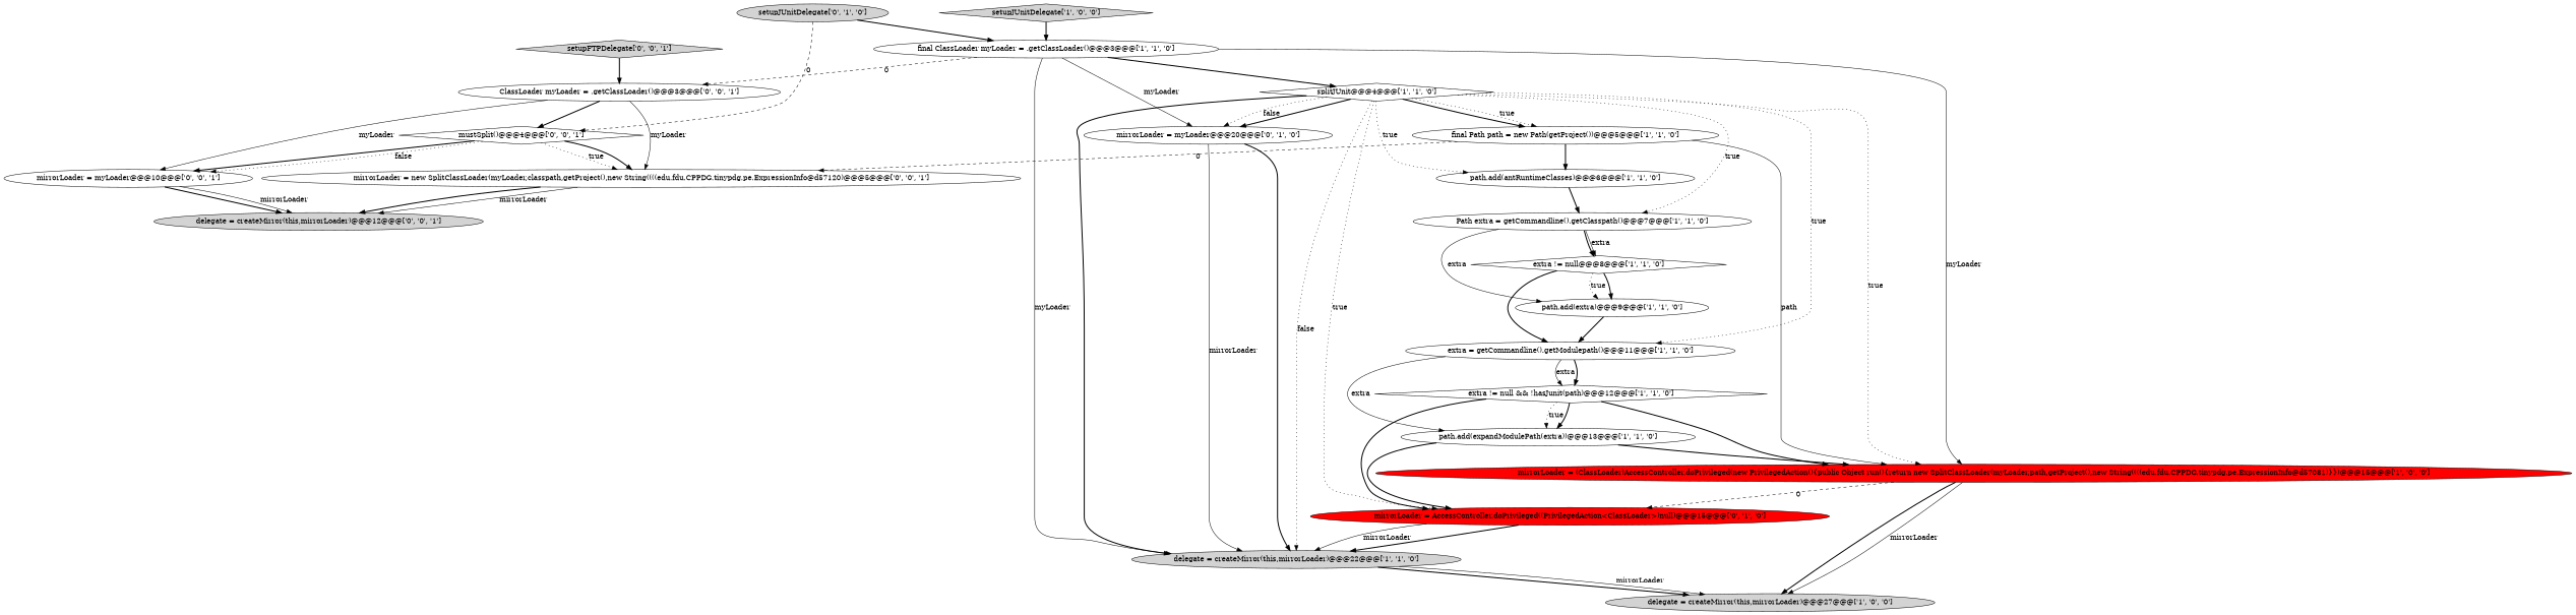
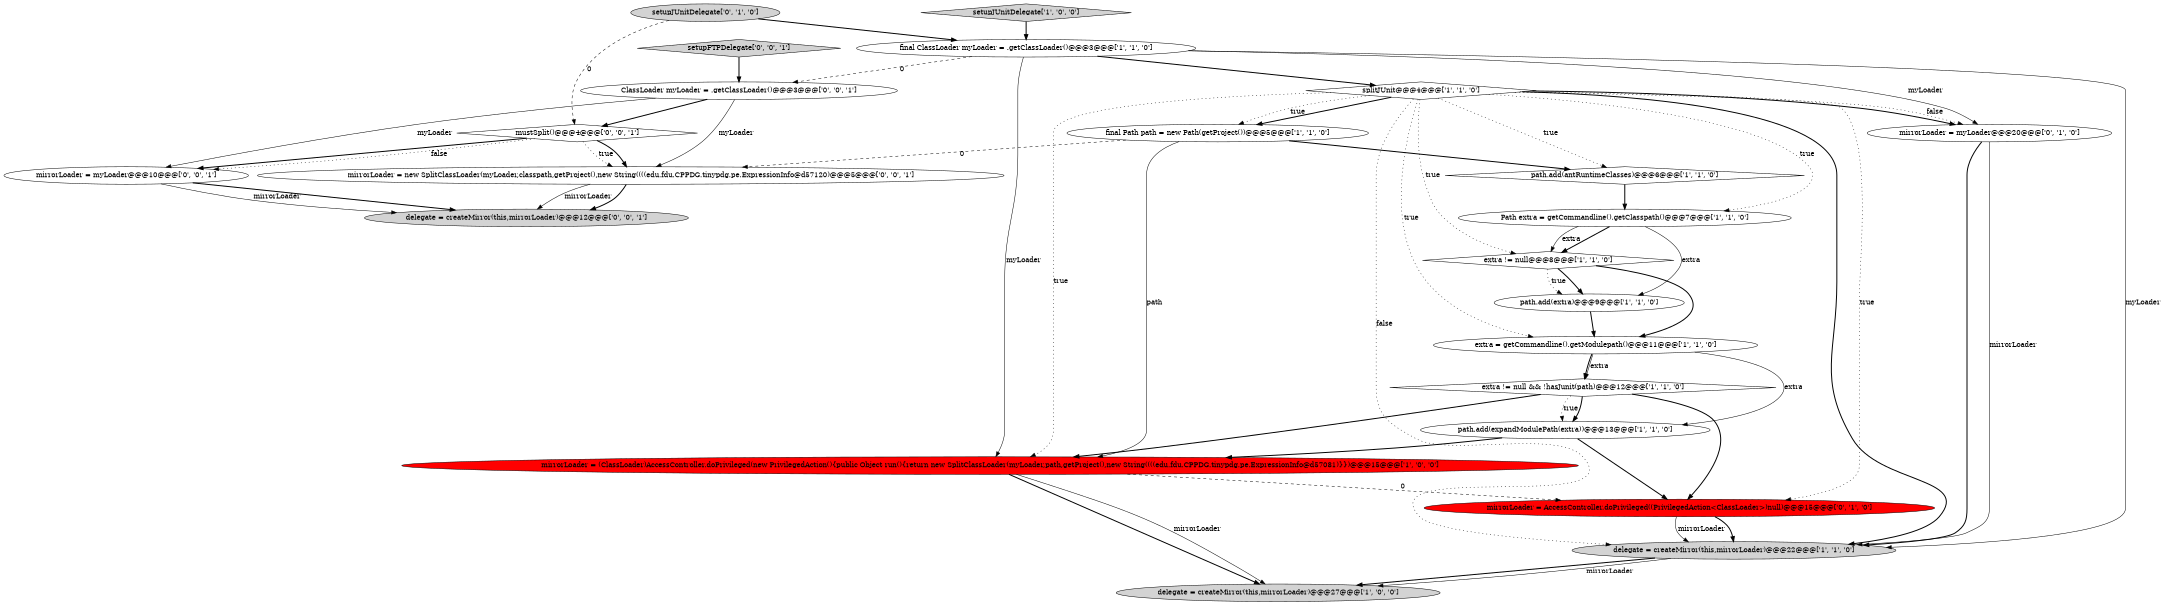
  digraph {
    node [fillcolor=white shape=ellipse style=filled]
    edge [style=bold]
    n1 [label="mirrorLoader = myLoader@@@20@@@['0', '1', '0']"]
    n2 [fillcolor=lightgray label="delegate = createMirror(this,mirrorLoader)@@@22@@@['1', '1', '0']"]
    n3 [fillcolor=lightgray label="delegate = createMirror(this,mirrorLoader)@@@27@@@['1', '0', '0']"]
    n4 [fillcolor=lightgray label="delegate = createMirror(this,mirrorLoader)@@@12@@@['0', '0', '1']"]
-   n5 [label="path.add(antRuntimeClasses)@@@6@@@['1', '1', '0']"]
+   n5 [label="path.add(antRuntimeClasses)@@@6@@@['1', '1', '0']" shape=diamond]
    n6 [label="Path extra = getCommandline().getClasspath()@@@7@@@['1', '1', '0']"]
    n7 [label="path.add(extra)@@@9@@@['1', '1', '0']"]
    n8 [label="extra != null@@@8@@@['1', '1', '0']" shape=diamond]
    n9 [fillcolor=red label="mirrorLoader = (ClassLoader)AccessController.doPrivileged(new PrivilegedAction(){public Object run(){return new SplitClassLoader(myLoader,path,getProject(),new String((((edu.fdu.CPPDG.tinypdg.pe.ExpressionInfo@d57081)}})@@@15@@@['1', '0', '0']"]
    n10 [fillcolor=red label="mirrorLoader = AccessController.doPrivileged((PrivilegedAction<ClassLoader>)null)@@@15@@@['0', '1', '0']"]
    n11 [label="final ClassLoader myLoader = .getClassLoader()@@@3@@@['1', '1', '0']"]
    n12 [label="splitJUnit@@@4@@@['1', '1', '0']" shape=diamond]
    n13 [label="ClassLoader myLoader = .getClassLoader()@@@3@@@['0', '0', '1']"]
    n14 [label="extra = getCommandline().getModulepath()@@@11@@@['1', '1', '0']"]
    n15 [label="final Path path = new Path(getProject())@@@5@@@['1', '1', '0']"]
    n16 [label="mustSplit()@@@4@@@['0', '0', '1']" shape=diamond]
    n17 [label="mirrorLoader = myLoader@@@10@@@['0', '0', '1']"]
    n18 [label="mirrorLoader = new SplitClassLoader(myLoader,classpath,getProject(),new String((((edu.fdu.CPPDG.tinypdg.pe.ExpressionInfo@d57120)@@@5@@@['0', '0', '1']"]
    n19 [fillcolor=lightgray label="setupJUnitDelegate['0', '1', '0']"]
    n20 [label="extra != null && !hasJunit(path)@@@12@@@['1', '1', '0']" shape=diamond]
    n21 [label="path.add(expandModulePath(extra))@@@13@@@['1', '1', '0']"]
    n22 [fillcolor=lightgray label="setupFTPDelegate['0', '0', '1']" shape=diamond]
    n23 [fillcolor=lightgray label="setupJUnitDelegate['1', '0', '0']" shape=diamond]
    n1 -> n2
    n1 -> n2 [label=mirrorLoader style=solid]
    n2 -> n3
    n2 -> n3 [label=mirrorLoader style=solid]
    n5 -> n6
    n6 -> n7 [label=extra style=solid]
    n6 -> n8
    n6 -> n8 [label=extra style=solid]
    n7 -> n14
    n8 -> n7
    n8 -> n7 [label=true style=dotted]
    n8 -> n14
    n9 -> n3
    n9 -> n3 [label=mirrorLoader style=solid]
    n9 -> n10 [label=0 style=dashed]
    n10 -> n2
    n10 -> n2 [label=mirrorLoader style=solid]
    n11 -> n1 [label=myLoader style=solid]
    n11 -> n2 [label=myLoader style=solid]
    n11 -> n9 [label=myLoader style=solid]
    n11 -> n12
    n11 -> n13 [label=0 style=dashed]
    n12 -> n1
    n12 -> n1 [label=false style=dotted]
    n12 -> n2 [label=false style=dotted]
    n12 -> n2
    n12 -> n5 [label=true style=dotted]
    n12 -> n6 [label=true style=dotted]
+   n12 -> n8 [label=true style=dotted]
    n12 -> n9 [label=true style=dotted]
    n12 -> n10 [label=true style=dotted]
    n12 -> n14 [label=true style=dotted]
    n12 -> n15
    n12 -> n15 [label=true style=dotted]
    n13 -> n16
    n13 -> n17 [label=myLoader style=solid]
    n13 -> n18 [label=myLoader style=solid]
    n14 -> n20
    n14 -> n20 [label=extra style=solid]
    n14 -> n21 [label=extra style=solid]
    n15 -> n5
    n15 -> n9 [label=path style=solid]
    n15 -> n18 [label=0 style=dashed]
    n16 -> n17
    n16 -> n17 [label=false style=dotted]
    n16 -> n18 [label=true style=dotted]
    n16 -> n18
    n17 -> n4
    n17 -> n4 [label=mirrorLoader style=solid]
    n18 -> n4 [label=mirrorLoader style=solid]
    n18 -> n4
    n19 -> n11
    n19 -> n16 [label=0 style=dashed]
    n20 -> n9
    n20 -> n10
    n20 -> n21 [label=true style=dotted]
    n20 -> n21
    n21 -> n9
    n21 -> n10
    n22 -> n13
    n23 -> n11
  }
